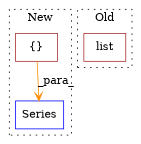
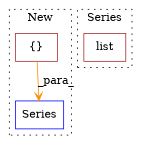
  digraph {
    node [a=32 shape=box color=brown]
    n1 [l="7,1" label=Series s="6076,6095" color=blue]
    n2 [a=4 l=2 label="{}" s=5865]
    n3 [l="5,1" label=list s="6255,6283"]
    subgraph cluster_1 {
      label=New
      style=dotted
      n1
      n2
    }
    subgraph cluster_2 {
-     label=Old
+     label=Series
      style=dotted
      n3
    }
    n2 -> n1 [label=_para_ color=darkorange arrowhead=vee]
  }
